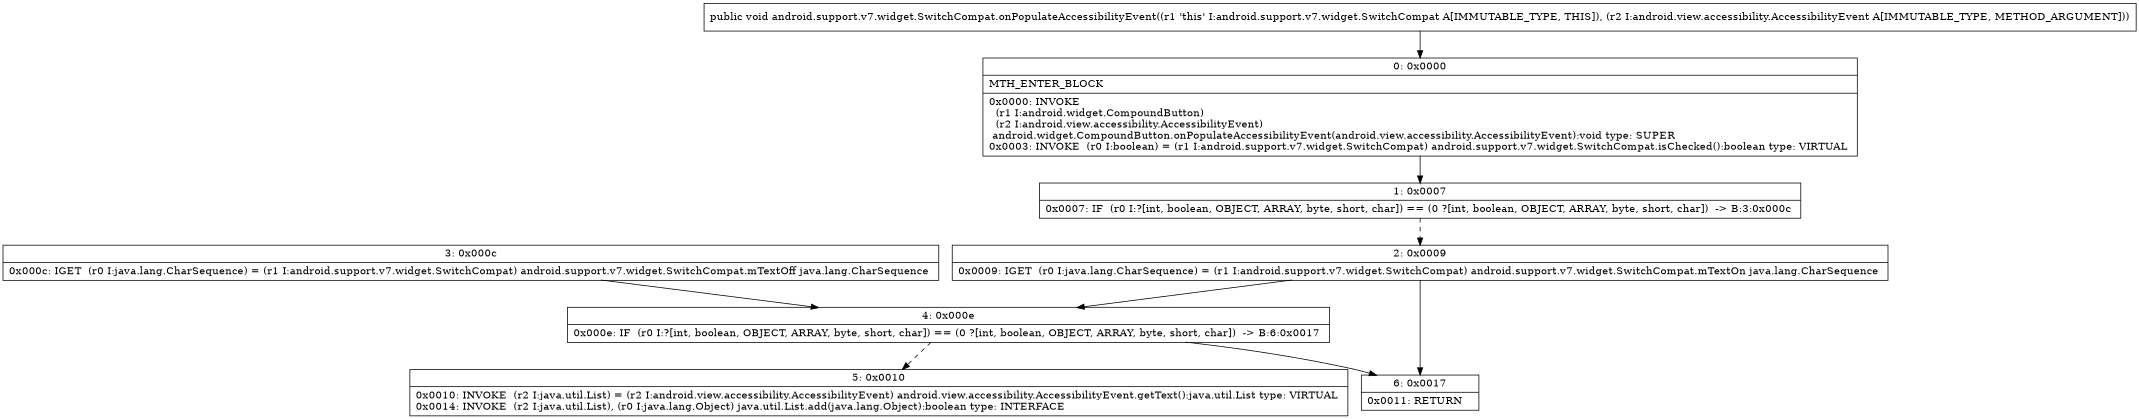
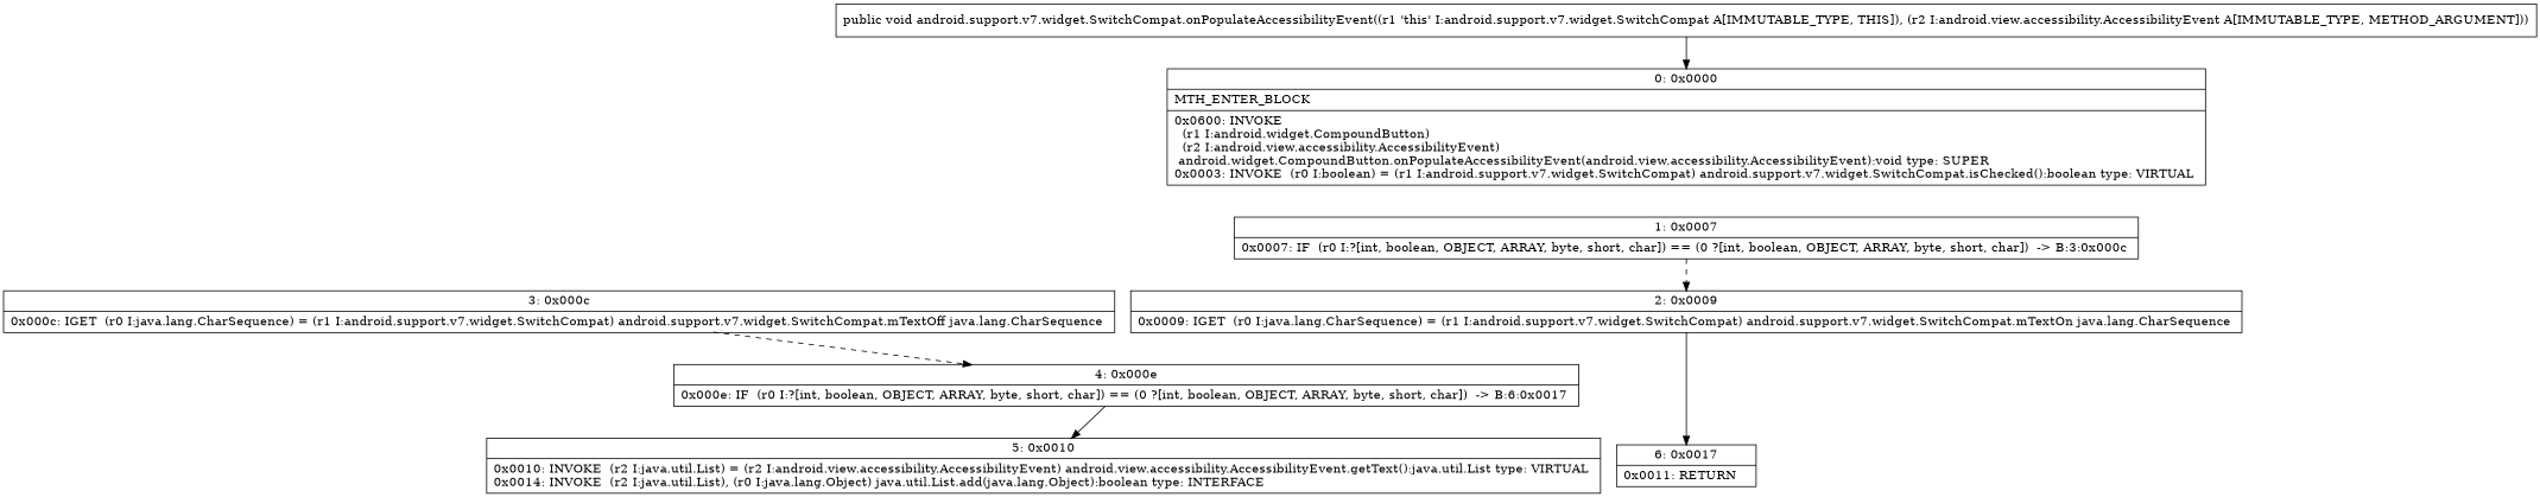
  digraph {
    node [shape=record]
-   n1 [label="{0\:\ 0x0000|MTH_ENTER_BLOCK\l|0x0000: INVOKE  \l  (r1 I:android.widget.CompoundButton)\l  (r2 I:android.view.accessibility.AccessibilityEvent)\l android.widget.CompoundButton.onPopulateAccessibilityEvent(android.view.accessibility.AccessibilityEvent):void type: SUPER \l0x0003: INVOKE  (r0 I:boolean) = (r1 I:android.support.v7.widget.SwitchCompat) android.support.v7.widget.SwitchCompat.isChecked():boolean type: VIRTUAL \l}"]
+   n1 [label="{0\:\ 0x0000|MTH_ENTER_BLOCK\l|0x0600: INVOKE  \l  (r1 I:android.widget.CompoundButton)\l  (r2 I:android.view.accessibility.AccessibilityEvent)\l android.widget.CompoundButton.onPopulateAccessibilityEvent(android.view.accessibility.AccessibilityEvent):void type: SUPER \l0x0003: INVOKE  (r0 I:boolean) = (r1 I:android.support.v7.widget.SwitchCompat) android.support.v7.widget.SwitchCompat.isChecked():boolean type: VIRTUAL \l}"]
    n2 [label="{1\:\ 0x0007|0x0007: IF  (r0 I:?[int, boolean, OBJECT, ARRAY, byte, short, char]) == (0 ?[int, boolean, OBJECT, ARRAY, byte, short, char])  \-\> B:3:0x000c \l}"]
    n3 [label="{2\:\ 0x0009|0x0009: IGET  (r0 I:java.lang.CharSequence) = (r1 I:android.support.v7.widget.SwitchCompat) android.support.v7.widget.SwitchCompat.mTextOn java.lang.CharSequence \l}"]
    n4 [label="{4\:\ 0x000e|0x000e: IF  (r0 I:?[int, boolean, OBJECT, ARRAY, byte, short, char]) == (0 ?[int, boolean, OBJECT, ARRAY, byte, short, char])  \-\> B:6:0x0017 \l}"]
    n5 [label="{6\:\ 0x0017|0x0011: RETURN   \l}"]
    n6 [label="{3\:\ 0x000c|0x000c: IGET  (r0 I:java.lang.CharSequence) = (r1 I:android.support.v7.widget.SwitchCompat) android.support.v7.widget.SwitchCompat.mTextOff java.lang.CharSequence \l}"]
    n7 [label="{5\:\ 0x0010|0x0010: INVOKE  (r2 I:java.util.List) = (r2 I:android.view.accessibility.AccessibilityEvent) android.view.accessibility.AccessibilityEvent.getText():java.util.List type: VIRTUAL \l0x0014: INVOKE  (r2 I:java.util.List), (r0 I:java.lang.Object) java.util.List.add(java.lang.Object):boolean type: INTERFACE \l}"]
    n8 [label="{public void android.support.v7.widget.SwitchCompat.onPopulateAccessibilityEvent((r1 'this' I:android.support.v7.widget.SwitchCompat A[IMMUTABLE_TYPE, THIS]), (r2 I:android.view.accessibility.AccessibilityEvent A[IMMUTABLE_TYPE, METHOD_ARGUMENT])) }"]
-   n1 -> n2
    n2 -> n3 [style=dashed]
-   n3 -> n4
    n3 -> n5
-   n4 -> n5
-   n4 -> n7 [style=dashed]
-   n6 -> n4
+   n4 -> n7 [style=solid]
+   n6 -> n4 [style=dashed]
    n8 -> n1
  }
